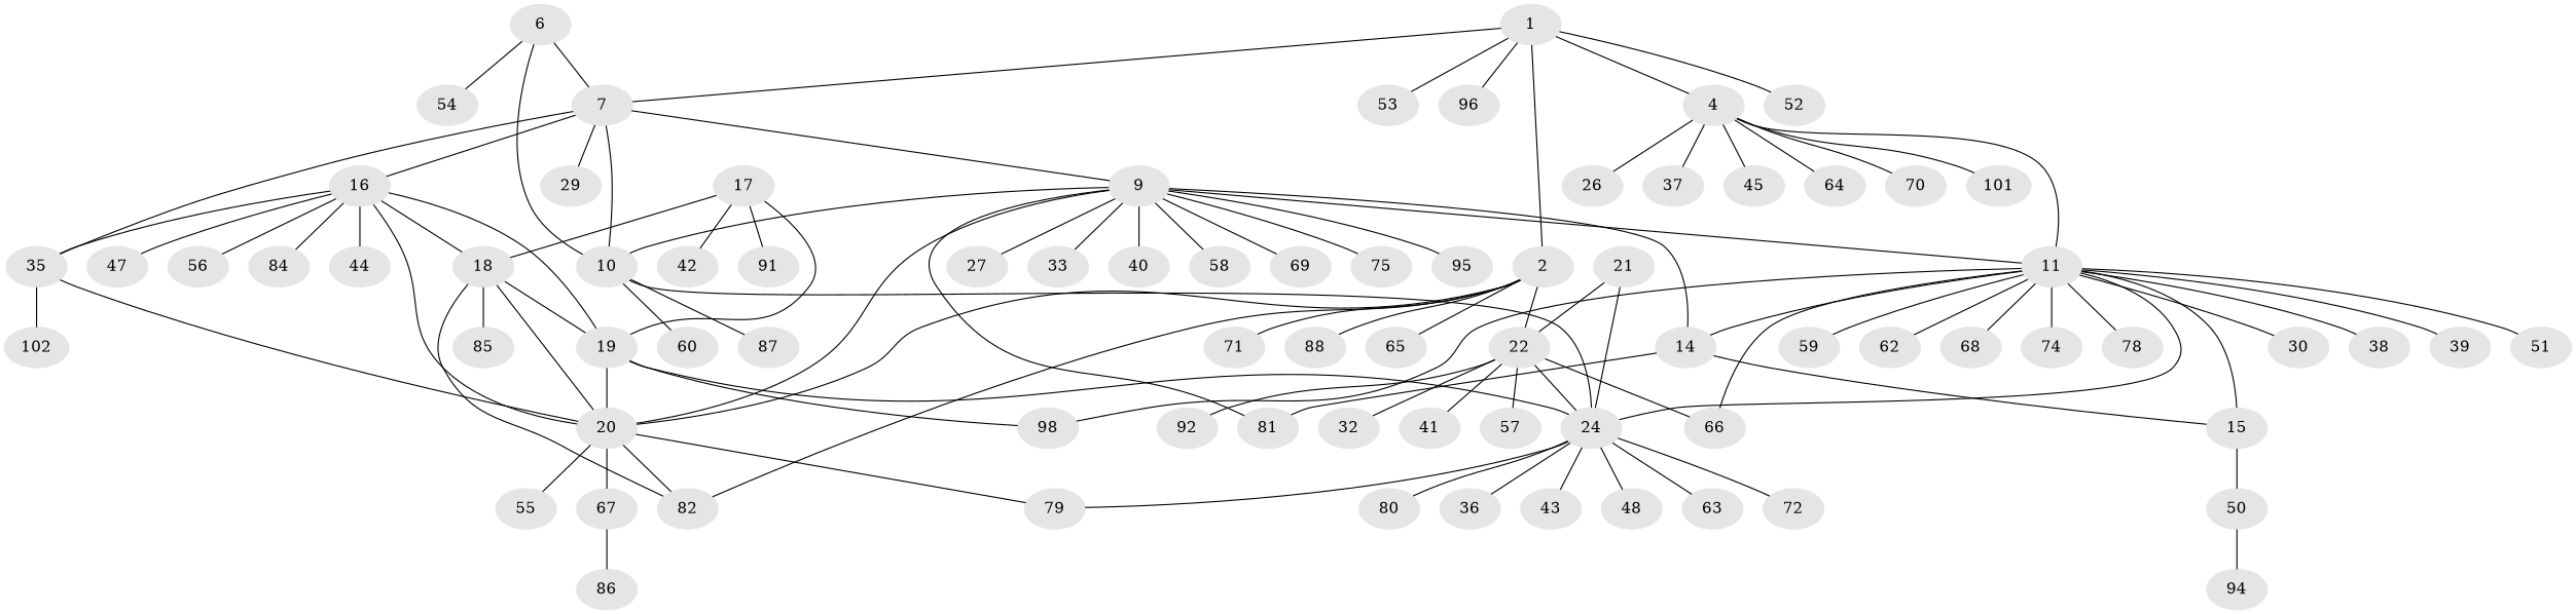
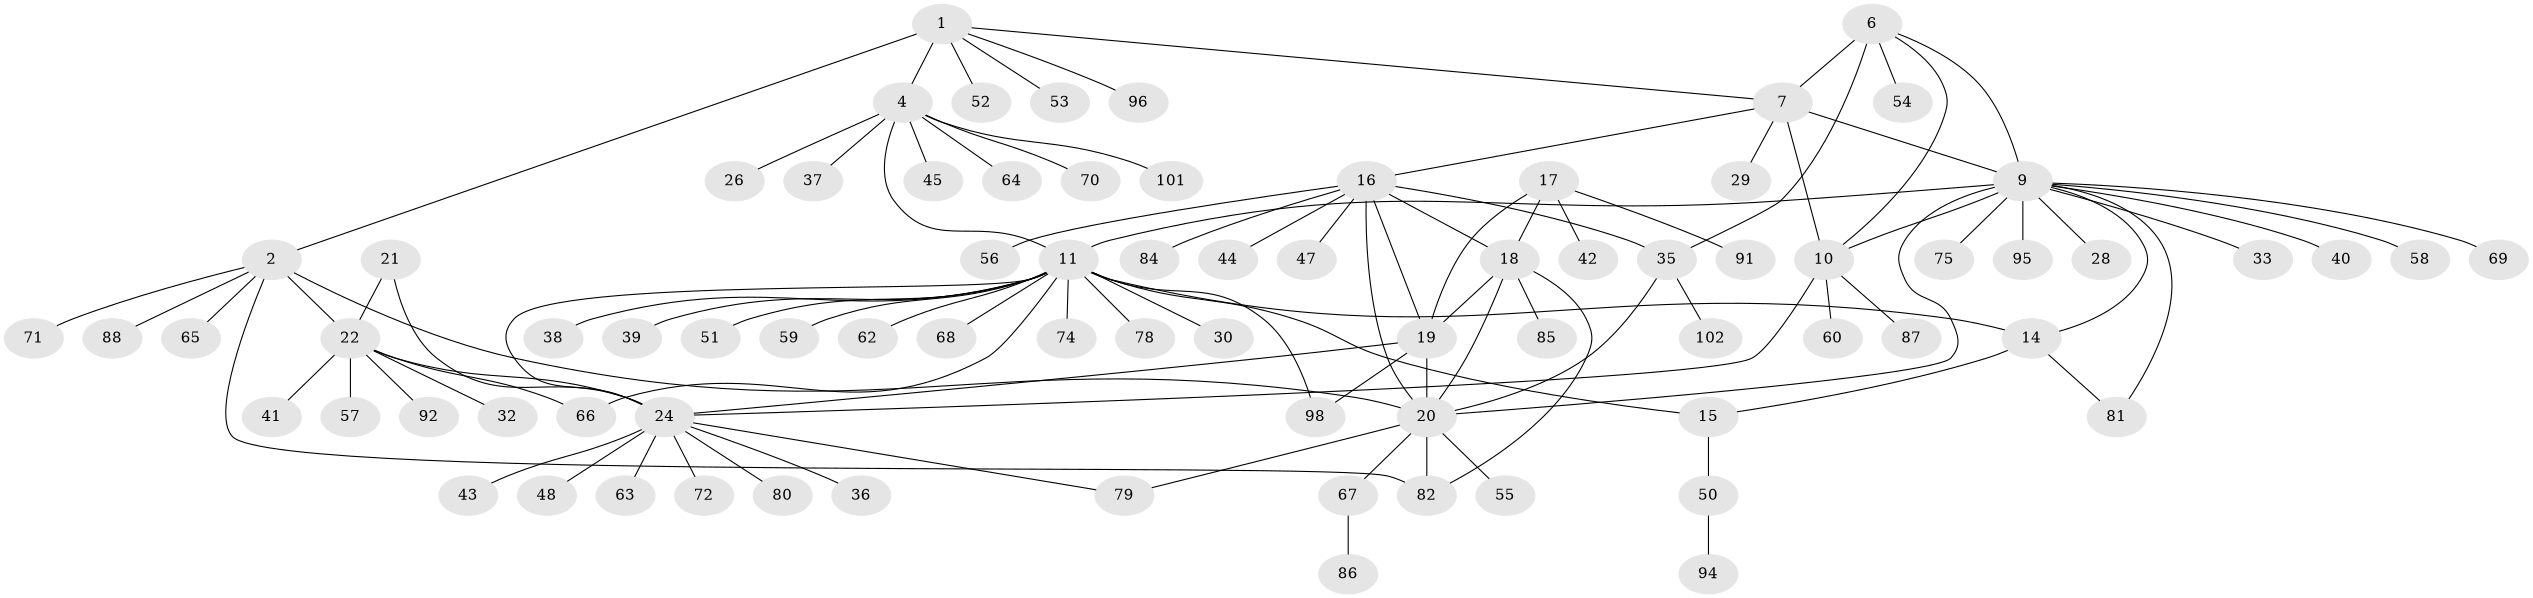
  graph {
    fontname="DejaVu Serif"
    node [color=gray90 fontname="DejaVu Serif" style=filled]
    edge [fontname="DejaVu Serif"]
    1 [super="+34"]
    2 [super="+3"]
    4 [super="+5"]
    7 [super="+8"]
    52
    53
    96
    20 [super="+93"]
    22 [super="+23"]
    65
    71
    82 [super="+97"]
    88
    11 [super="+13"]
    26
    37
    45
    64
    70
    101
    9 [super="+12"]
    10 [super="+46"]
    16 [super="+103"]
    29
    35 [super="+76"]
    55 [super="+83"]
    67
    79
    24 [super="+25"]
    66
    32
    41
    57
    92
    14 [super="+89"]
    15 [super="+49"]
    30
    38
    39
    51
    59
    62
    68
    74
    78
    98
    6 [super="+73"]
    54 [super="+90"]
-   28 [label=27]
+   28
    33
    40
    58
    n53 [label=69]
    75
    95
    81
    60
    87
    18 [super="+27"]
    19 [super="+31"]
    44 [super="+100"]
    47
    56
    84
    102
    50 [super="+99"]
    36
    43 [super="+69"]
    48
    63
    72
    80
    94
    17 [super="+77"]
    42
    91
    85
    86
    21
    1 -- 2 [weight=2]
    1 -- 4 [weight=2]
    1 -- 7
    1 -- 52
    1 -- 53
    1 -- 96
    2 -- 20
    2 -- 22
    2 -- 65
    2 -- 71
    2 -- 82
    2 -- 88
    4 -- 11
    4 -- 26
    4 -- 37
    4 -- 45
    4 -- 64
    4 -- 70
    4 -- 101
    7 -- 9 [weight=2]
    7 -- 10 [weight=2]
    7 -- 16
    7 -- 29
-   7 -- 35
+   6 -- 35
    20 -- 82
    20 -- 55
    20 -- 67
    20 -- 79
    22 -- 24 [weight=4]
    22 -- 66
    22 -- 32
    22 -- 41
    22 -- 57
    22 -- 92
    11 -- 24
    11 -- 66
    11 -- 14 [weight=2]
    11 -- 15 [weight=2]
    11 -- 30
    11 -- 38
    11 -- 39
    11 -- 51
    11 -- 59
    11 -- 62
    11 -- 68
    11 -- 74
    11 -- 78
    11 -- 98
    9 -- 20
    9 -- 11 [weight=2]
    9 -- 10
    9 -- 14
    9 -- 28
    9 -- 33
    9 -- 40
    9 -- 58
    9 -- n53
    9 -- 75
    9 -- 95
    9 -- 81
    10 -- 24
    10 -- 60
    10 -- 87
    16 -- 20
    16 -- 35
    16 -- 18
    16 -- 19
    16 -- 44
    16 -- 47
    16 -- 56
    16 -- 84
    35 -- 20
    35 -- 102
    67 -- 86
    24 -- 79
    24 -- 36
    24 -- 43
    24 -- 48
    24 -- 63
    24 -- 72
    24 -- 80
    14 -- 15
    14 -- 81
    15 -- 50
    6 -- 7 [weight=2]
+   6 -- 9
    6 -- 10
    6 -- 54
    18 -- 20
    18 -- 82
    18 -- 19
    18 -- 85
    19 -- 20
    19 -- 24
    19 -- 98
    50 -- 94
    17 -- 18
    17 -- 19
    17 -- 42
    17 -- 91
    21 -- 22 [weight=2]
    21 -- 24 [weight=2]
  }
